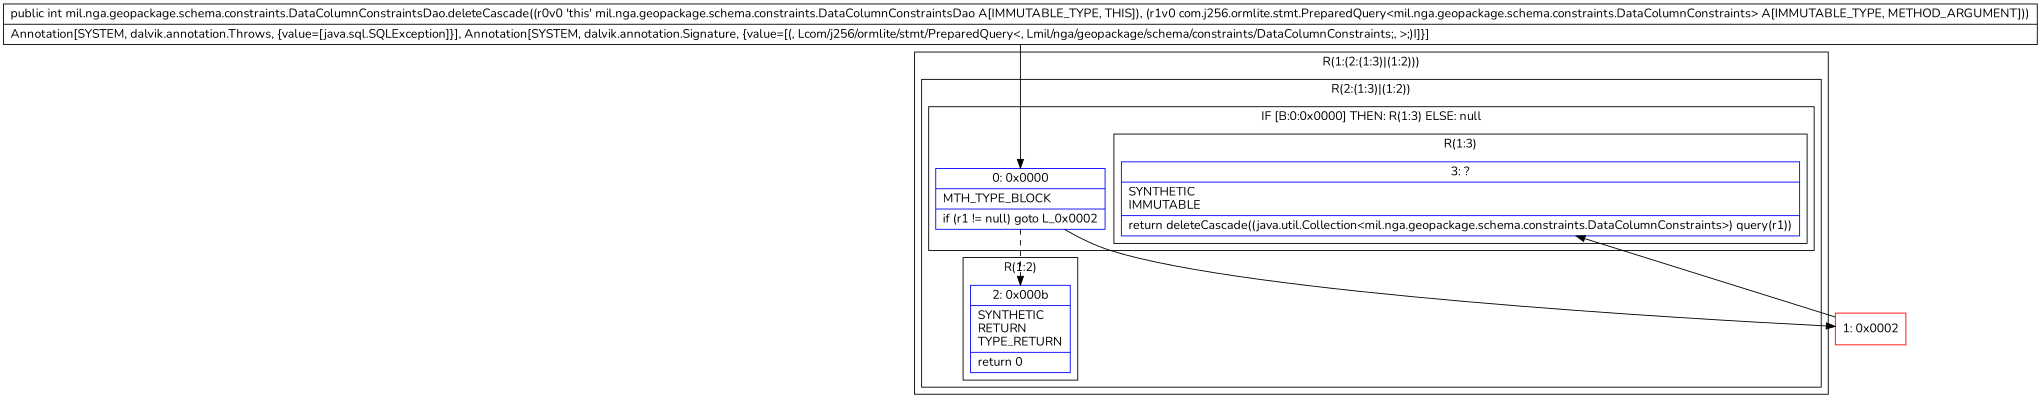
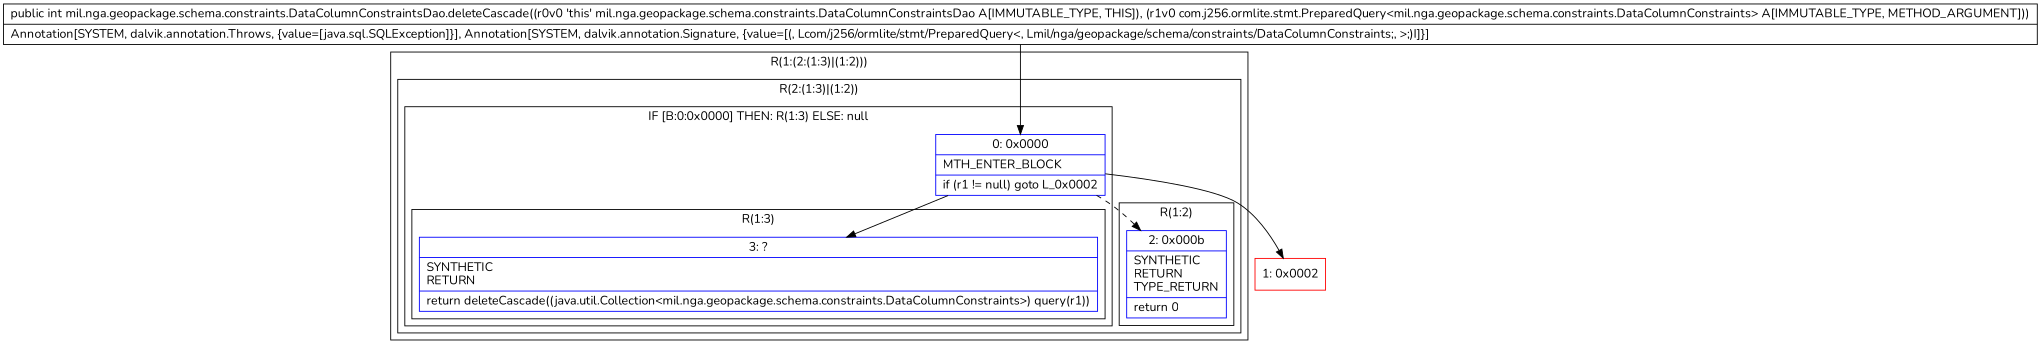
  digraph {
    fontname=Nunito
    node [color=blue fontname=Nunito shape=record]
    edge [fontname=Nunito]
-   n1 [label="{3\:\ ?|SYNTHETIC\lIMMUTABLE\l|return deleteCascade((java.util.Collection\<mil.nga.geopackage.schema.constraints.DataColumnConstraints\>) query(r1))\l}"]
-   n2 [label="{0\:\ 0x0000|MTH_TYPE_BLOCK\l|if (r1 != null) goto L_0x0002\l}"]
+   n1 [label="{3\:\ ?|SYNTHETIC\lRETURN\l|return deleteCascade((java.util.Collection\<mil.nga.geopackage.schema.constraints.DataColumnConstraints\>) query(r1))\l}"]
+   n2 [label="{0\:\ 0x0000|MTH_ENTER_BLOCK\l|if (r1 != null) goto L_0x0002\l}"]
    n3 [label="{2\:\ 0x000b|SYNTHETIC\lRETURN\lTYPE_RETURN\l|return 0\l}"]
    n4 [color=red label="{1\:\ 0x0002}"]
    n5 [label="{public int mil.nga.geopackage.schema.constraints.DataColumnConstraintsDao.deleteCascade((r0v0 'this' mil.nga.geopackage.schema.constraints.DataColumnConstraintsDao A[IMMUTABLE_TYPE, THIS]), (r1v0 com.j256.ormlite.stmt.PreparedQuery\<mil.nga.geopackage.schema.constraints.DataColumnConstraints\> A[IMMUTABLE_TYPE, METHOD_ARGUMENT]))  | Annotation[SYSTEM, dalvik.annotation.Throws, \{value=[java.sql.SQLException]\}], Annotation[SYSTEM, dalvik.annotation.Signature, \{value=[(, Lcom\/j256\/ormlite\/stmt\/PreparedQuery\<, Lmil\/nga\/geopackage\/schema\/constraints\/DataColumnConstraints;, \>;)I]\}]\l}" color=""]
    subgraph cluster_1 {
      label="R(1:(2:(1:3)|(1:2)))"
      subgraph cluster_2 {
        label="R(2:(1:3)|(1:2))"
        subgraph cluster_3 {
          label="IF [B:0:0x0000] THEN: R(1:3) ELSE: null"
          n2
          subgraph cluster_4 {
            label="R(1:3)"
            n1
          }
        }
        subgraph cluster_5 {
          label="R(1:2)"
          n3
        }
      }
    }
    n2 -> n3 [style=dashed]
    n2 -> n4
-   n4 -> n1
+   n2 -> n1
    n5 -> n2
  }
